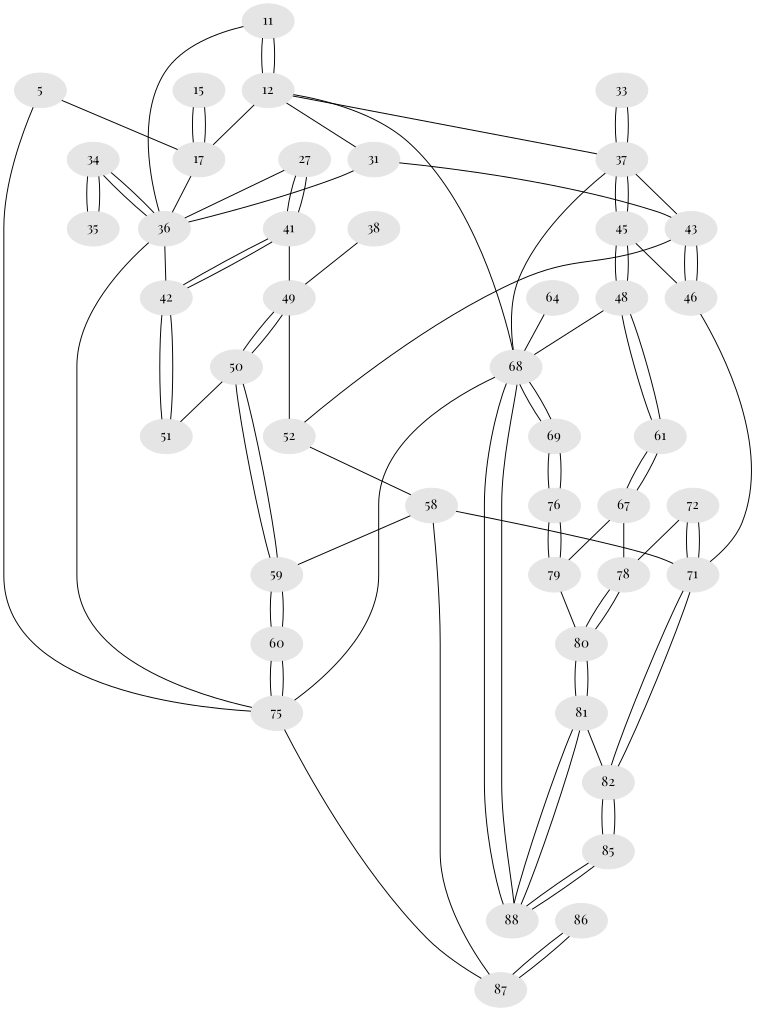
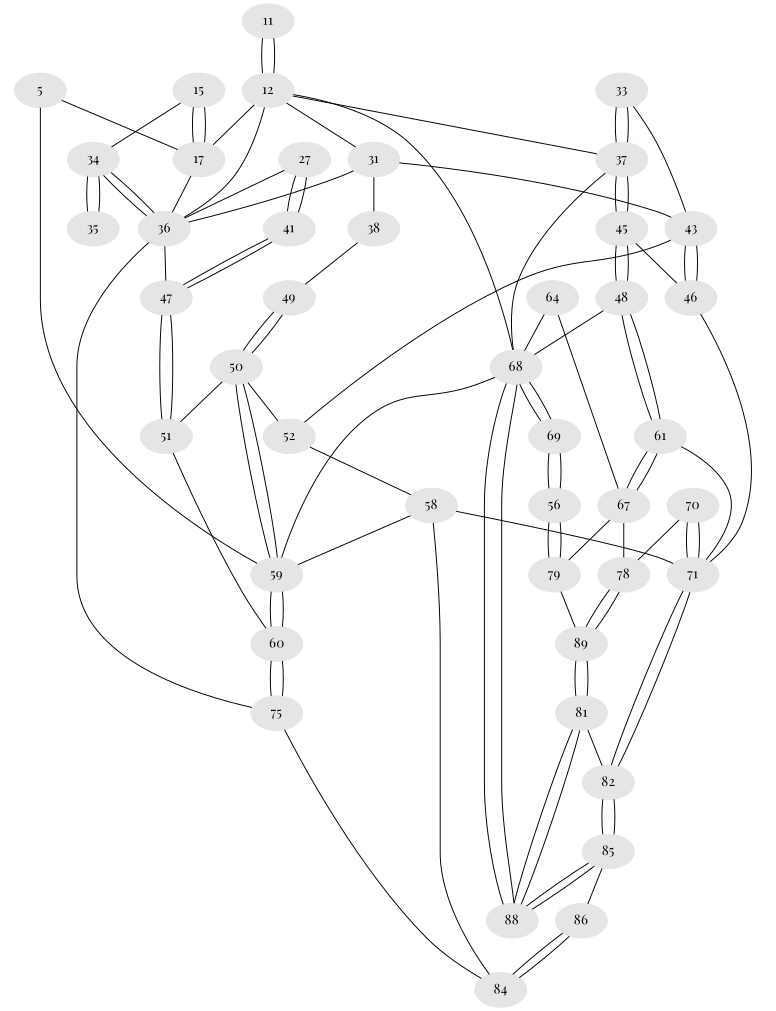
  graph {
    fontname="Playfair Display"
    node [color=gray90 fontname="Playfair Display" style=filled]
    edge [fontname="Playfair Display"]
    17 [super="+16+8"]
    5
    75 [super="+74"]
    36 [super="+28"]
-   87 [super="+84+83"]
+   87 [super="+84+83" label=84]
    12 [super="+6+10"]
    11
    31 [super="+30"]
    37 [super="+24"]
    68 [super="+3+63"]
-   42
+   42 [label=47]
    38
    43 [super="+32"]
    45
    69
    88
    15
    34 [super="+20+14"]
    35 [super="+13"]
    27
    41
    49 [super="+40+39"]
    46
    52 [super="+44"]
    33
    51
    48
    50
    60 [super="+53"]
    71 [super="+56+55+62"]
    58 [super="+57"]
    61
    82
    67 [super="+66"]
    59
    78 [super="+72"]
    79 [super="+77"]
    64
-   80
-   76
-   70 [label=72]
+   80 [label=89]
+   76 [label=56]
+   70
    85
    81
    86
    17 -- 36
    5 -- 17
-   5 -- 75
+   5 -- 59
    75 -- 87 [weight=2]
    36 -- 75 [weight=2]
    36 -- 42
    12 -- 17 [weight=2]
    12 -- 31
    12 -- 37
    12 -- 68
-   11 -- 36
+   12 -- 36
    11 -- 12 [weight=2]
    11 -- 12
    31 -- 36
+   31 -- 38 [weight=2]
    31 -- 43
    37 -- 68
    37 -- 45
    37 -- 45
-   68 -- 75 [weight=2]
+   68 -- 59 [weight=2]
    68 -- 69 [weight=2]
    68 -- 69
    68 -- 88
    68 -- 88
    42 -- 51
    42 -- 51
    38 -- 49
    43 -- 46
    43 -- 46
    43 -- 52
    45 -- 46
    45 -- 48
    45 -- 48
    69 -- 76
    69 -- 76
    15 -- 17 [weight=2]
    15 -- 17
+   15 -- 34
    34 -- 36 [weight=2]
    34 -- 36
    34 -- 35 [weight=2]
    34 -- 35
    27 -- 36 [weight=2]
    27 -- 41
    27 -- 41
    41 -- 42
    41 -- 42
-   41 -- 49
-   49 -- 52 [weight=2]
+   50 -- 52 [weight=2]
    49 -- 50
    49 -- 50
    46 -- 71
    52 -- 58
    33 -- 37 [weight=2]
    33 -- 37
-   37 -- 43
+   33 -- 43
+   51 -- 60
    48 -- 68
    48 -- 61
    48 -- 61
    50 -- 51
    50 -- 59
    50 -- 59
    60 -- 75 [weight=2]
    60 -- 75
    71 -- 82
    71 -- 82
    58 -- 87
    58 -- 71
    58 -- 59
+   61 -- 71
    61 -- 67
    61 -- 67
    82 -- 85
    82 -- 85
    67 -- 78 [weight=2]
    67 -- 79
    59 -- 60
    59 -- 60
    78 -- 80
    78 -- 80
    79 -- 80
    64 -- 68 [weight=2]
+   64 -- 67
    80 -- 81
    80 -- 81
    76 -- 79 [weight=2]
    76 -- 79
    70 -- 71 [weight=2]
    70 -- 71
    70 -- 78
    85 -- 88
    85 -- 88
+   85 -- 86
    81 -- 88
    81 -- 88
    81 -- 82
    86 -- 87 [weight=2]
    86 -- 87
  }
